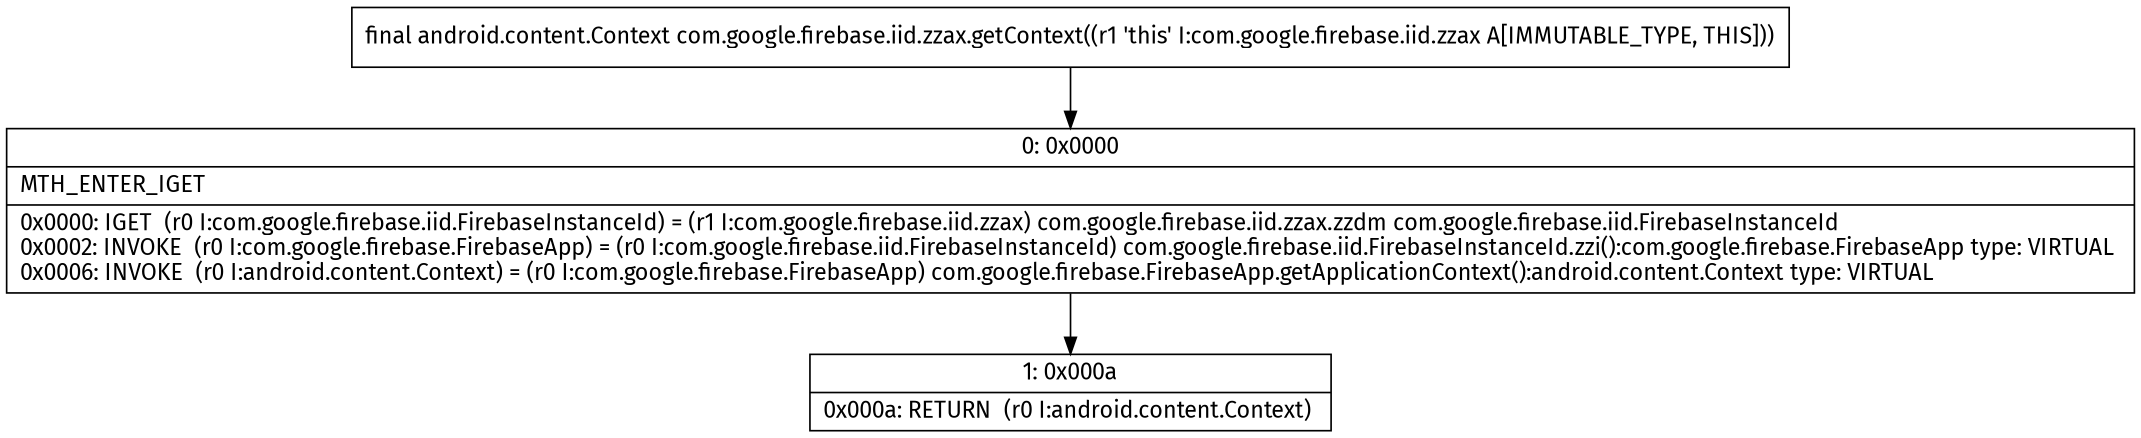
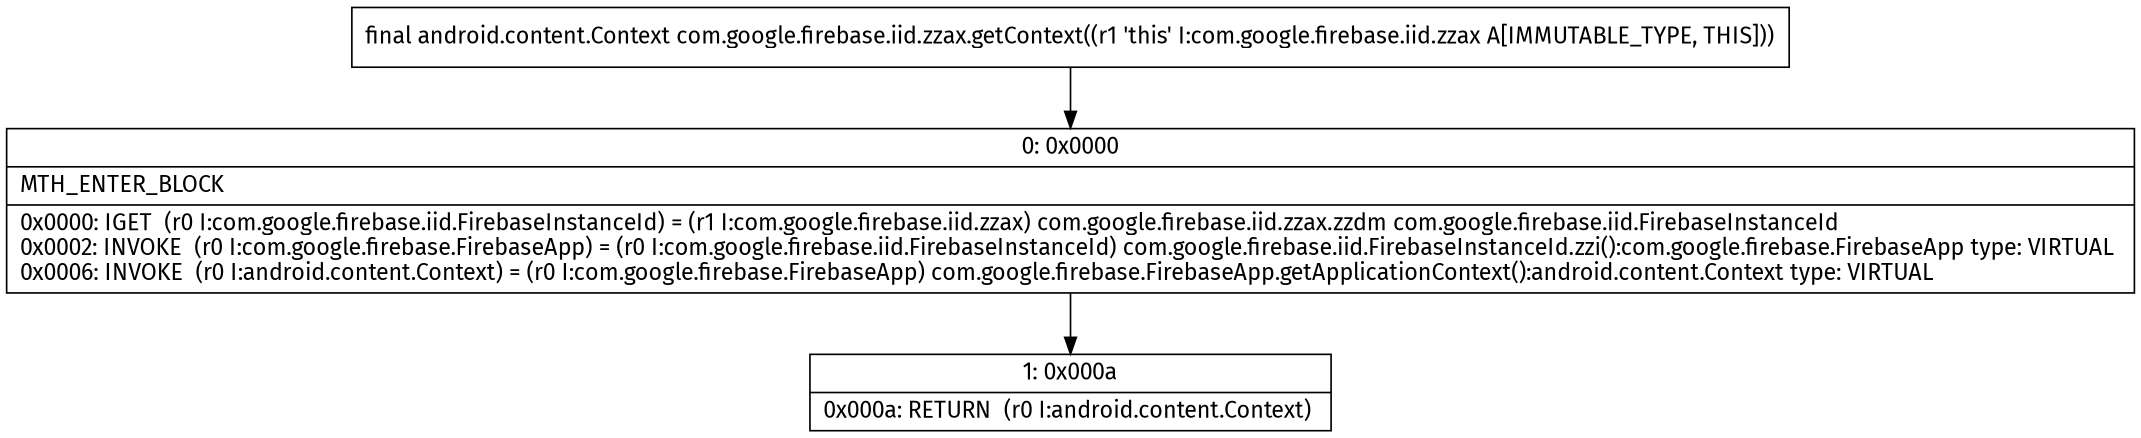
  digraph {
    fontname="Fira Sans"
    node [shape=record fontname="Fira Sans"]
    edge [fontname="Fira Sans"]
-   n1 [label="{0\:\ 0x0000|MTH_ENTER_IGET\l|0x0000: IGET  (r0 I:com.google.firebase.iid.FirebaseInstanceId) = (r1 I:com.google.firebase.iid.zzax) com.google.firebase.iid.zzax.zzdm com.google.firebase.iid.FirebaseInstanceId \l0x0002: INVOKE  (r0 I:com.google.firebase.FirebaseApp) = (r0 I:com.google.firebase.iid.FirebaseInstanceId) com.google.firebase.iid.FirebaseInstanceId.zzi():com.google.firebase.FirebaseApp type: VIRTUAL \l0x0006: INVOKE  (r0 I:android.content.Context) = (r0 I:com.google.firebase.FirebaseApp) com.google.firebase.FirebaseApp.getApplicationContext():android.content.Context type: VIRTUAL \l}"]
+   n1 [label="{0\:\ 0x0000|MTH_ENTER_BLOCK\l|0x0000: IGET  (r0 I:com.google.firebase.iid.FirebaseInstanceId) = (r1 I:com.google.firebase.iid.zzax) com.google.firebase.iid.zzax.zzdm com.google.firebase.iid.FirebaseInstanceId \l0x0002: INVOKE  (r0 I:com.google.firebase.FirebaseApp) = (r0 I:com.google.firebase.iid.FirebaseInstanceId) com.google.firebase.iid.FirebaseInstanceId.zzi():com.google.firebase.FirebaseApp type: VIRTUAL \l0x0006: INVOKE  (r0 I:android.content.Context) = (r0 I:com.google.firebase.FirebaseApp) com.google.firebase.FirebaseApp.getApplicationContext():android.content.Context type: VIRTUAL \l}"]
    n2 [label="{1\:\ 0x000a|0x000a: RETURN  (r0 I:android.content.Context) \l}"]
    n3 [label="{final android.content.Context com.google.firebase.iid.zzax.getContext((r1 'this' I:com.google.firebase.iid.zzax A[IMMUTABLE_TYPE, THIS])) }"]
    n1 -> n2
    n3 -> n1
  }
